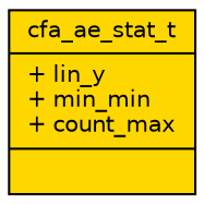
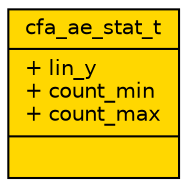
  digraph {
-   n1 [color=black fillcolor=gold fontcolor=black fontname=Helvetica fontsize=10 height=0.2 label="{cfa_ae_stat_t\n|+ lin_y\l+ min_min\l+ count_max\l|}" shape=record style=filled width=0.4]
+   n1 [color=black fillcolor=gold fontcolor=black fontname=Helvetica fontsize=10 height=0.2 label="{cfa_ae_stat_t\n|+ lin_y\l+ count_min\l+ count_max\l|}" shape=record style=filled width=0.4]
  }
